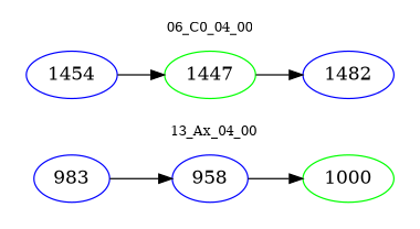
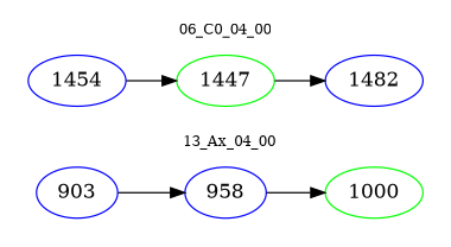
  digraph {
    rankdir=LR
    node [color=blue]
    edge [color=black]
-   n1 [label=983]
+   n1 [label=903]
    n2 [label=958]
    n3 [color=green label=1000]
    n4 [label=1454]
    n5 [color=green label=1447]
    n6 [label=1482]
    subgraph cluster_1 {
      color=white
      fontsize=10
      label="13_Ax_04_00"
      n1
      n2
      n3
    }
    subgraph cluster_2 {
      color=white
      fontsize=10
      label="06_C0_04_00"
      n4
      n5
      n6
    }
    n1 -> n2
    n2 -> n3
    n4 -> n5
    n5 -> n6
  }
